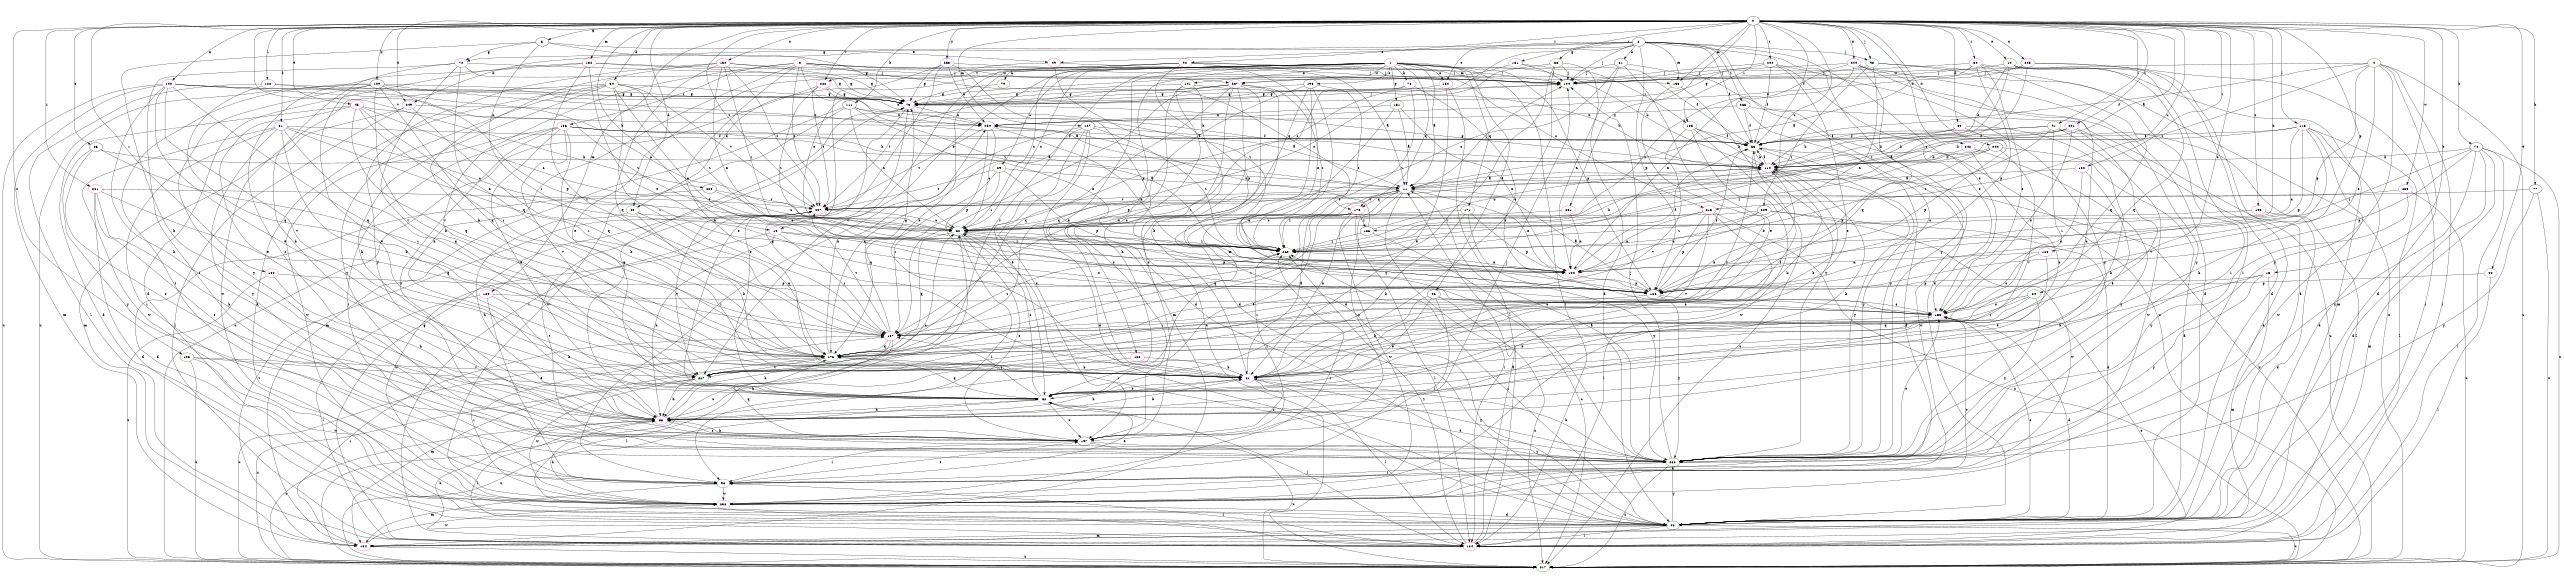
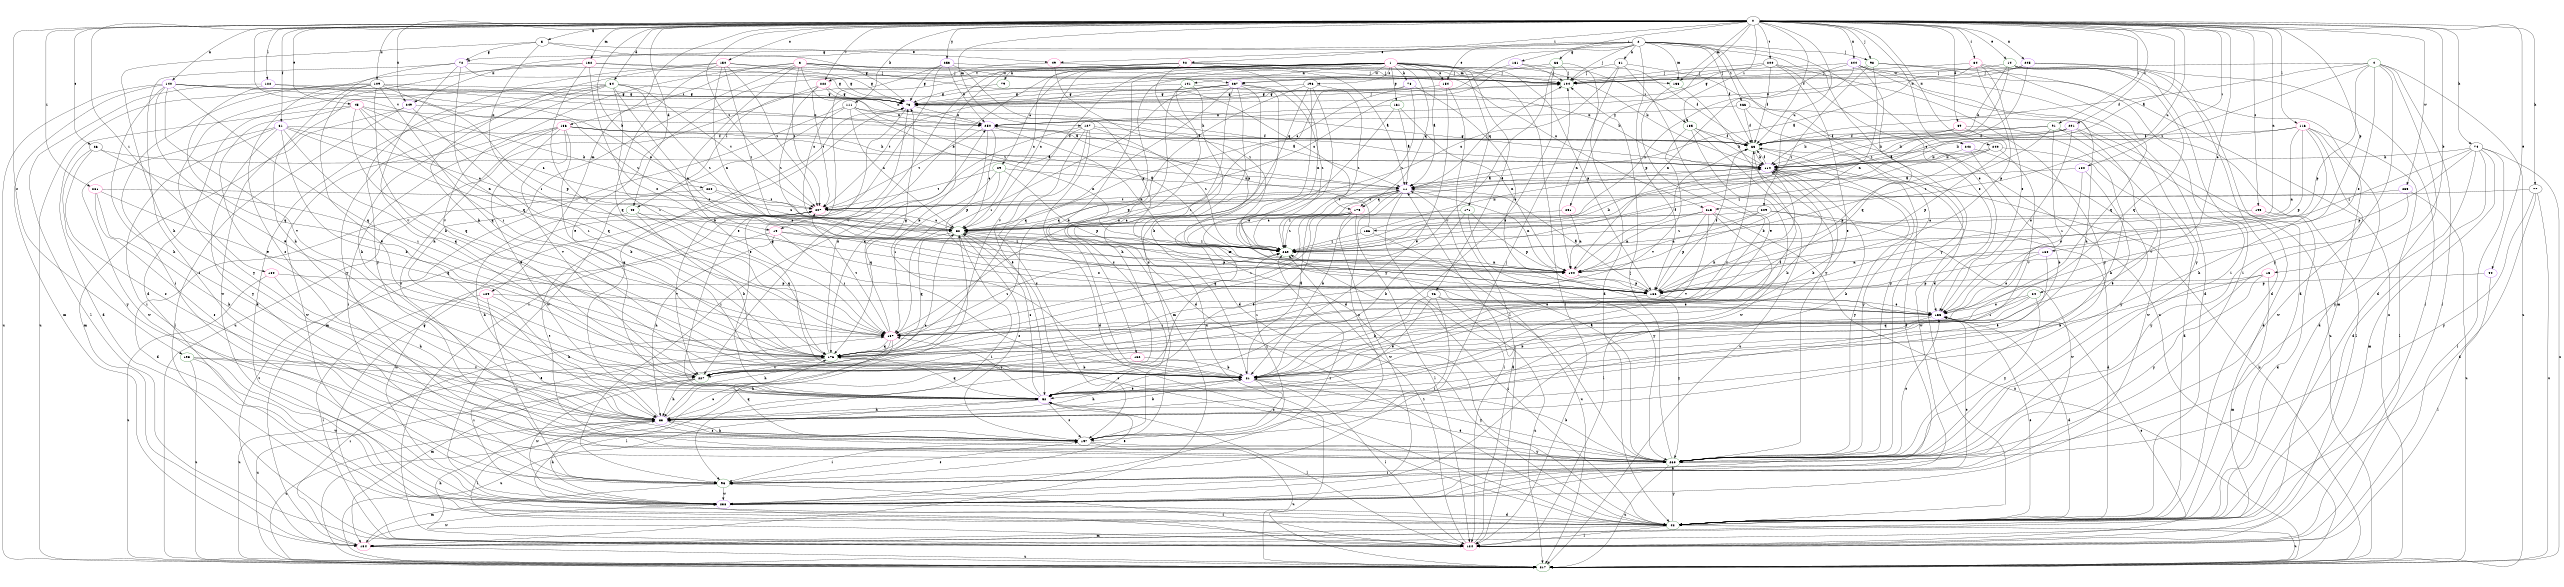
  strict digraph {
    node [color=deeppink]
    0 [color=black]
    5 [color=black]
    11 [color=purple]
    14 [color=darkgreen]
    15
    19
    24 [color=darkgreen]
    26 [color=black]
    34 [color=darkgreen]
    39
    40 [color=darkgreen]
    44 [color=purple]
    45
    61 [color=purple]
    63 [color=darkgreen]
    74 [color=black]
    77 [color=black]
    84
    91 [color=darkgreen]
    92
    98 [color=darkgreen]
    109 [color=black]
    111 [color=black]
    116
    122 [color=purple]
    127 [color=black]
    129
    132
    133 [color=darkgreen]
    136 [color=black]
    140 [color=purple]
    150
    160 [color=purple]
    180 [color=purple]
    181 [color=purple]
    184
    185 [color=darkgreen]
    193 [color=darkgreen]
    195
    200 [color=black]
    201 [color=purple]
    207
    209 [color=black]
    215
    220 [color=black]
    222
    235 [color=purple]
    240 [color=black]
    242 [color=purple]
    244 [color=purple]
    245 [color=purple]
    249 [color=purple]
    251
    253 [color=purple]
    261
    49
    72 [color=purple]
    83 [color=purple]
    73 [color=purple]
    187
    21 [color=purple]
    124
    175
    104 [color=darkgreen]
    269 [color=darkgreen]
    144
    197 [color=black]
    114 [color=purple]
    42 [color=darkgreen]
    93 [color=darkgreen]
    176 [color=darkgreen]
    166 [color=black]
    260 [color=darkgreen]
    134
    155 [color=purple]
    238 [color=purple]
    32 [color=darkgreen]
    52 [color=purple]
    250 [color=purple]
    227 [color=darkgreen]
    217 [color=darkgreen]
    1
    29 [color=darkgreen]
    46 [color=black]
    78 [color=purple]
    79 [color=darkgreen]
    141 [color=darkgreen]
    154
    161 [color=darkgreen]
    162
    171 [color=darkgreen]
    196 [color=black]
    237 [color=purple]
    2 [color=black]
    66 [color=darkgreen]
    81 [color=black]
    266 [color=black]
    3
    186
    4 [color=darkgreen]
    0 -> 5 [label=a]
    0 -> 11 [label=a]
    0 -> 14 [label=e]
    0 -> 15 [label=b]
    0 -> 19 [label=b]
    0 -> 24 [label=c]
    0 -> 26 [label=c]
    0 -> 34 [label=d]
    0 -> 39 [label=d]
    0 -> 40 [label=d]
    0 -> 44 [label=e]
    0 -> 45 [label=e]
    0 -> 61 [label=f]
    0 -> 63 [label=f]
    0 -> 74 [label=h]
    0 -> 77 [label=h]
    0 -> 84 [label=i]
    0 -> 91 [label=i]
    0 -> 92 [label=i]
    0 -> 98 [label=j]
    0 -> 109 [label=k]
    0 -> 111 [label=k]
    0 -> 116 [label=l]
    0 -> 122 [label=l]
    0 -> 127 [label=m]
    0 -> 129 [label=m]
    0 -> 132 [label=m]
    0 -> 133 [label=m]
    0 -> 136 [label=n]
    0 -> 140 [label=n]
    0 -> 150 [label=o]
    0 -> 160 [label=p]
    0 -> 180 [label=r]
    0 -> 181 [label=r]
    0 -> 184 [label=r]
    0 -> 185 [label=r]
    0 -> 193 [label=s]
    0 -> 195 [label=s]
    0 -> 200 [label=t]
    0 -> 201 [label=t]
    0 -> 207 [label=t]
    0 -> 209 [label=u]
    0 -> 215 [label=u]
    0 -> 220 [label=v]
    0 -> 222 [label=v]
    0 -> 235 [label=w]
    0 -> 240 [label=x]
    0 -> 242 [label=x]
    0 -> 244 [label=x]
    0 -> 245 [label=x]
    0 -> 249 [label=x]
    0 -> 251 [label=y]
    0 -> 253 [label=y]
    0 -> 261 [label=z]
    5 -> 49 [label=e]
    5 -> 72 [label=g]
    5 -> 83 [label=h]
    5 -> 73 [label=g]
    5 -> 187 [label=r]
    11 -> 207 [label=t]
    11 -> 21 [label=b]
    11 -> 124 [label=l]
    11 -> 175 [label=q]
    11 -> 104 [label=j]
    11 -> 269 [label=z]
    11 -> 144 [label=n]
    11 -> 197 [label=s]
    14 -> 104 [label=j]
    14 -> 269 [label=z]
    14 -> 114 [label=k]
    14 -> 42 [label=d]
    14 -> 93 [label=i]
    14 -> 176 [label=q]
    15 -> 21 [label=b]
    15 -> 166 [label=p]
    15 -> 260 [label=y]
    15 -> 134 [label=m]
    19 -> 83 [label=h]
    19 -> 187 [label=r]
    19 -> 269 [label=z]
    19 -> 155 [label=o]
    19 -> 238 [label=w]
    24 -> 187 [label=r]
    24 -> 176 [label=q]
    24 -> 260 [label=y]
    24 -> 155 [label=o]
    26 -> 187 [label=r]
    26 -> 197 [label=s]
    26 -> 114 [label=k]
    26 -> 260 [label=y]
    34 -> 207 [label=t]
    34 -> 83 [label=h]
    34 -> 73 [label=g]
    34 -> 187 [label=r]
    34 -> 269 [label=z]
    34 -> 144 [label=n]
    34 -> 42 [label=d]
    34 -> 260 [label=y]
    34 -> 238 [label=w]
    39 -> 63 [label=f]
    39 -> 83 [label=h]
    39 -> 114 [label=k]
    39 -> 166 [label=p]
    40 -> 83 [label=h]
    40 -> 21 [label=b]
    40 -> 176 [label=q]
    40 -> 32 [label=c]
    44 -> 124 [label=l]
    44 -> 166 [label=p]
    45 -> 187 [label=r]
    45 -> 144 [label=n]
    45 -> 42 [label=d]
    45 -> 176 [label=q]
    45 -> 32 [label=c]
    45 -> 52 [label=e]
    45 -> 250 [label=x]
    61 -> 63 [label=f]
    61 -> 187 [label=r]
    61 -> 21 [label=b]
    61 -> 93 [label=i]
    61 -> 176 [label=q]
    61 -> 260 [label=y]
    61 -> 238 [label=w]
    61 -> 32 [label=c]
    63 -> 114 [label=k]
    63 -> 260 [label=y]
    63 -> 238 [label=w]
    63 -> 227 [label=v]
    74 -> 124 [label=l]
    74 -> 269 [label=z]
    74 -> 114 [label=k]
    74 -> 42 [label=d]
    74 -> 166 [label=p]
    74 -> 260 [label=y]
    74 -> 134 [label=m]
    74 -> 217 [label=u]
    77 -> 207 [label=t]
    77 -> 260 [label=y]
    77 -> 217 [label=u]
    84 -> 11 [label=a]
    84 -> 104 [label=j]
    84 -> 176 [label=q]
    84 -> 166 [label=p]
    84 -> 134 [label=m]
    84 -> 155 [label=o]
    91 -> 63 [label=f]
    91 -> 187 [label=r]
    91 -> 124 [label=l]
    91 -> 269 [label=z]
    91 -> 114 [label=k]
    91 -> 238 [label=w]
    92 -> 11 [label=a]
    92 -> 21 [label=b]
    92 -> 104 [label=j]
    92 -> 144 [label=n]
    92 -> 166 [label=p]
    92 -> 32 [label=c]
    92 -> 227 [label=v]
    98 -> 104 [label=j]
    98 -> 269 [label=z]
    98 -> 144 [label=n]
    98 -> 93 [label=i]
    98 -> 217 [label=u]
    109 -> 11 [label=a]
    109 -> 73 [label=g]
    109 -> 21 [label=b]
    109 -> 93 [label=i]
    109 -> 176 [label=q]
    109 -> 166 [label=p]
    109 -> 260 [label=y]
    109 -> 52 [label=e]
    109 -> 217 [label=u]
    111 -> 11 [label=a]
    111 -> 144 [label=n]
    111 -> 134 [label=m]
    111 -> 238 [label=w]
    111 -> 32 [label=c]
    111 -> 250 [label=x]
    116 -> 63 [label=f]
    116 -> 83 [label=h]
    116 -> 124 [label=l]
    116 -> 144 [label=n]
    116 -> 114 [label=k]
    116 -> 42 [label=d]
    116 -> 166 [label=p]
    116 -> 238 [label=w]
    122 -> 73 [label=g]
    122 -> 124 [label=l]
    122 -> 176 [label=q]
    122 -> 32 [label=c]
    127 -> 63 [label=f]
    127 -> 269 [label=z]
    127 -> 197 [label=s]
    127 -> 42 [label=d]
    127 -> 93 [label=i]
    127 -> 176 [label=q]
    127 -> 52 [label=e]
    129 -> 83 [label=h]
    129 -> 124 [label=l]
    129 -> 93 [label=i]
    129 -> 155 [label=o]
    132 -> 73 [label=g]
    132 -> 187 [label=r]
    132 -> 104 [label=j]
    132 -> 197 [label=s]
    132 -> 42 [label=d]
    132 -> 155 [label=o]
    133 -> 21 [label=b]
    133 -> 260 [label=y]
    136 -> 269 [label=z]
    136 -> 114 [label=k]
    136 -> 250 [label=x]
    136 -> 217 [label=u]
    140 -> 83 [label=h]
    140 -> 73 [label=g]
    140 -> 269 [label=z]
    140 -> 114 [label=k]
    140 -> 176 [label=q]
    140 -> 134 [label=m]
    140 -> 52 [label=e]
    140 -> 227 [label=v]
    140 -> 217 [label=u]
    150 -> 207 [label=t]
    150 -> 73 [label=g]
    150 -> 21 [label=b]
    150 -> 104 [label=j]
    150 -> 269 [label=z]
    150 -> 144 [label=n]
    150 -> 176 [label=q]
    150 -> 260 [label=y]
    160 -> 144 [label=n]
    160 -> 155 [label=o]
    160 -> 52 [label=e]
    180 -> 11 [label=a]
    180 -> 155 [label=o]
    180 -> 52 [label=e]
    181 -> 63 [label=f]
    181 -> 104 [label=j]
    181 -> 32 [label=c]
    184 -> 83 [label=h]
    184 -> 166 [label=p]
    184 -> 217 [label=u]
    185 -> 63 [label=f]
    185 -> 114 [label=k]
    185 -> 238 [label=w]
    185 -> 227 [label=v]
    185 -> 217 [label=u]
    193 -> 238 [label=w]
    193 -> 52 [label=e]
    193 -> 227 [label=v]
    193 -> 217 [label=u]
    195 -> 42 [label=d]
    195 -> 32 [label=c]
    200 -> 63 [label=f]
    200 -> 73 [label=g]
    200 -> 104 [label=j]
    200 -> 260 [label=y]
    200 -> 155 [label=o]
    200 -> 52 [label=e]
    201 -> 11 [label=a]
    201 -> 63 [label=f]
    201 -> 114 [label=k]
    201 -> 42 [label=d]
    201 -> 155 [label=o]
    201 -> 227 [label=v]
    207 -> 32 [label=c]
    207 -> 227 [label=v]
    209 -> 269 [label=z]
    209 -> 144 [label=n]
    209 -> 42 [label=d]
    209 -> 238 [label=w]
    209 -> 32 [label=c]
    215 -> 124 [label=l]
    215 -> 144 [label=n]
    215 -> 166 [label=p]
    215 -> 32 [label=c]
    215 -> 227 [label=v]
    215 -> 217 [label=u]
    220 -> 207 [label=t]
    220 -> 42 [label=d]
    220 -> 32 [label=c]
    222 -> 207 [label=t]
    222 -> 73 [label=g]
    222 -> 269 [label=z]
    222 -> 250 [label=x]
    222 -> 217 [label=u]
    235 -> 207 [label=t]
    235 -> 260 [label=y]
    235 -> 217 [label=u]
    240 -> 269 [label=z]
    240 -> 114 [label=k]
    240 -> 42 [label=d]
    240 -> 166 [label=p]
    240 -> 227 [label=v]
    242 -> 21 [label=b]
    242 -> 114 [label=k]
    242 -> 260 [label=y]
    244 -> 83 [label=h]
    244 -> 104 [label=j]
    244 -> 269 [label=z]
    244 -> 144 [label=n]
    244 -> 42 [label=d]
    244 -> 176 [label=q]
    244 -> 260 [label=y]
    245 -> 124 [label=l]
    245 -> 104 [label=j]
    245 -> 42 [label=d]
    245 -> 32 [label=c]
    245 -> 250 [label=x]
    249 -> 124 [label=l]
    249 -> 176 [label=q]
    249 -> 134 [label=m]
    249 -> 250 [label=x]
    251 -> 144 [label=n]
    251 -> 32 [label=c]
    253 -> 73 [label=g]
    253 -> 124 [label=l]
    253 -> 104 [label=j]
    253 -> 166 [label=p]
    253 -> 52 [label=e]
    253 -> 250 [label=x]
    261 -> 207 [label=t]
    261 -> 83 [label=h]
    261 -> 197 [label=s]
-   261 -> 42 [label=d]
+   77 -> 42 [label=d]
    261 -> 176 [label=q]
    49 -> 104 [label=j]
    49 -> 269 [label=z]
    49 -> 52 [label=e]
    72 -> 83 [label=h]
    72 -> 73 [label=g]
    72 -> 104 [label=j]
    72 -> 93 [label=i]
    72 -> 176 [label=q]
    72 -> 227 [label=v]
    83 -> 73 [label=g]
    83 -> 21 [label=b]
    83 -> 124 [label=l]
    83 -> 197 [label=s]
    83 -> 114 [label=k]
    83 -> 32 [label=c]
    83 -> 217 [label=u]
    73 -> 104 [label=j]
    73 -> 52 [label=e]
    73 -> 250 [label=x]
    187 -> 207 [label=t]
    187 -> 83 [label=h]
    187 -> 73 [label=g]
    187 -> 124 [label=l]
    187 -> 269 [label=z]
    187 -> 176 [label=q]
    21 -> 11 [label=a]
    21 -> 63 [label=f]
    21 -> 83 [label=h]
    21 -> 73 [label=g]
    21 -> 124 [label=l]
    21 -> 197 [label=s]
    21 -> 114 [label=k]
    21 -> 260 [label=y]
    21 -> 52 [label=e]
    124 -> 11 [label=a]
    124 -> 83 [label=h]
    124 -> 73 [label=g]
    124 -> 269 [label=z]
    124 -> 93 [label=i]
    124 -> 155 [label=o]
    175 -> 187 [label=r]
    175 -> 124 [label=l]
-   175 -> 136 [label=z]
+   175 -> 269 [label=z]
    175 -> 176 [label=q]
    175 -> 238 [label=w]
    175 -> 52 [label=e]
    104 -> 73 [label=g]
    269 -> 144 [label=n]
    269 -> 114 [label=k]
    144 -> 63 [label=f]
    144 -> 166 [label=p]
    144 -> 32 [label=c]
    197 -> 83 [label=h]
    197 -> 104 [label=j]
    197 -> 269 [label=z]
    197 -> 93 [label=i]
    197 -> 176 [label=q]
    197 -> 260 [label=y]
    197 -> 217 [label=u]
    114 -> 11 [label=a]
    114 -> 63 [label=f]
    114 -> 73 [label=g]
    114 -> 21 [label=b]
    114 -> 260 [label=y]
    42 -> 124 [label=l]
    42 -> 269 [label=z]
    42 -> 260 [label=y]
    42 -> 134 [label=m]
    42 -> 155 [label=o]
    42 -> 32 [label=c]
    42 -> 217 [label=u]
    93 -> 197 [label=s]
    93 -> 134 [label=m]
    93 -> 238 [label=w]
    93 -> 52 [label=e]
    176 -> 21 [label=b]
    176 -> 114 [label=k]
    176 -> 134 [label=m]
    176 -> 250 [label=x]
    176 -> 227 [label=v]
    176 -> 217 [label=u]
    166 -> 11 [label=a]
    166 -> 63 [label=f]
    166 -> 187 [label=r]
    166 -> 260 [label=y]
    166 -> 155 [label=o]
    260 -> 11 [label=a]
    260 -> 207 [label=t]
    260 -> 21 [label=b]
    260 -> 104 [label=j]
    260 -> 93 [label=i]
    260 -> 155 [label=o]
    260 -> 52 [label=e]
    260 -> 217 [label=u]
    134 -> 207 [label=t]
    134 -> 187 [label=r]
    134 -> 238 [label=w]
    134 -> 217 [label=u]
    155 -> 187 [label=r]
    155 -> 21 [label=b]
    155 -> 42 [label=d]
    238 -> 63 [label=f]
    238 -> 83 [label=h]
    238 -> 187 [label=r]
    238 -> 269 [label=z]
    238 -> 42 [label=d]
    238 -> 155 [label=o]
    32 -> 269 [label=z]
    32 -> 197 [label=s]
    32 -> 93 [label=i]
    32 -> 176 [label=q]
    32 -> 166 [label=p]
    52 -> 83 [label=h]
    52 -> 187 [label=r]
    52 -> 124 [label=l]
    52 -> 197 [label=s]
    52 -> 176 [label=q]
    52 -> 32 [label=c]
    52 -> 217 [label=u]
    250 -> 63 [label=f]
    250 -> 207 [label=t]
    250 -> 144 [label=n]
    250 -> 166 [label=p]
    250 -> 32 [label=c]
    227 -> 83 [label=h]
    227 -> 238 [label=w]
    227 -> 217 [label=u]
    217 -> 114 [label=k]
    217 -> 32 [label=c]
    1 -> 11 [label=a]
    1 -> 19 [label=b]
-   1 -> 40 [label=d]
+   1 -> 40 [label=l]
    1 -> 185 [label=r]
    1 -> 222 [label=v]
    1 -> 21 [label=b]
    1 -> 124 [label=l]
    1 -> 175 [label=q]
    1 -> 114 [label=k]
    1 -> 166 [label=p]
    1 -> 32 [label=c]
    1 -> 227 [label=v]
    1 -> 29 [label=c]
    1 -> 46 [label=e]
    1 -> 78 [label=h]
    1 -> 79 [label=h]
    1 -> 141 [label=n]
    1 -> 154 [label=o]
    1 -> 161 [label=p]
    1 -> 162 [label=p]
    1 -> 171 [label=q]
    1 -> 196 [label=s]
    1 -> 237 [label=w]
    29 -> 11 [label=a]
    29 -> 207 [label=t]
    29 -> 187 [label=r]
    29 -> 176 [label=q]
    29 -> 166 [label=p]
    46 -> 21 [label=b]
    46 -> 93 [label=i]
    46 -> 155 [label=o]
    46 -> 52 [label=e]
    46 -> 217 [label=u]
    78 -> 73 [label=g]
    78 -> 187 [label=r]
    78 -> 269 [label=z]
    78 -> 155 [label=o]
    79 -> 73 [label=g]
    141 -> 83 [label=h]
    141 -> 73 [label=g]
    141 -> 197 [label=s]
    141 -> 114 [label=k]
    141 -> 42 [label=d]
    154 -> 73 [label=g]
    154 -> 124 [label=l]
    154 -> 52 [label=e]
    161 -> 11 [label=a]
    161 -> 144 [label=n]
    161 -> 52 [label=e]
    161 -> 250 [label=x]
    162 -> 83 [label=h]
    162 -> 21 [label=b]
    171 -> 21 [label=b]
    171 -> 166 [label=p]
    171 -> 260 [label=y]
    171 -> 32 [label=c]
    196 -> 73 [label=g]
    196 -> 269 [label=z]
    196 -> 197 [label=s]
    196 -> 42 [label=d]
    196 -> 176 [label=q]
    196 -> 260 [label=y]
    237 -> 207 [label=t]
    237 -> 73 [label=g]
    237 -> 187 [label=r]
    237 -> 21 [label=b]
    237 -> 269 [label=z]
    237 -> 42 [label=d]
    237 -> 176 [label=q]
    237 -> 134 [label=m]
    237 -> 217 [label=u]
    2 -> 63 [label=f]
    2 -> 98 [label=j]
    2 -> 133 [label=m]
    2 -> 249 [label=x]
    2 -> 49 [label=e]
    2 -> 72 [label=g]
    2 -> 104 [label=j]
    2 -> 42 [label=d]
    2 -> 166 [label=p]
    2 -> 260 [label=y]
    2 -> 155 [label=o]
    2 -> 32 [label=c]
    2 -> 154 [label=o]
    2 -> 66 [label=g]
    2 -> 81 [label=h]
    2 -> 266 [label=z]
    66 -> 21 [label=b]
    66 -> 104 [label=j]
    66 -> 42 [label=d]
    66 -> 32 [label=c]
    66 -> 227 [label=v]
    81 -> 104 [label=j]
    81 -> 144 [label=n]
    81 -> 32 [label=c]
    81 -> 52 [label=e]
    81 -> 217 [label=u]
    266 -> 63 [label=f]
    266 -> 260 [label=y]
    266 -> 250 [label=x]
    266 -> 217 [label=u]
    3 -> 133 [label=m]
    3 -> 207 [label=t]
    3 -> 215 [label=u]
    3 -> 83 [label=h]
    3 -> 21 [label=b]
    3 -> 175 [label=q]
    3 -> 269 [label=z]
    3 -> 227 [label=v]
    3 -> 237 [label=w]
    3 -> 186 [label=r]
    186 -> 11 [label=a]
    186 -> 63 [label=f]
    186 -> 21 [label=b]
    186 -> 197 [label=s]
    186 -> 114 [label=k]
    186 -> 93 [label=i]
    186 -> 238 [label=w]
    186 -> 52 [label=e]
    186 -> 227 [label=v]
    4 -> 63 [label=f]
    4 -> 207 [label=t]
    4 -> 124 [label=l]
    4 -> 42 [label=d]
    4 -> 166 [label=p]
    4 -> 260 [label=y]
    4 -> 155 [label=o]
    4 -> 217 [label=u]
    4 -> 237 [label=w]
  }
